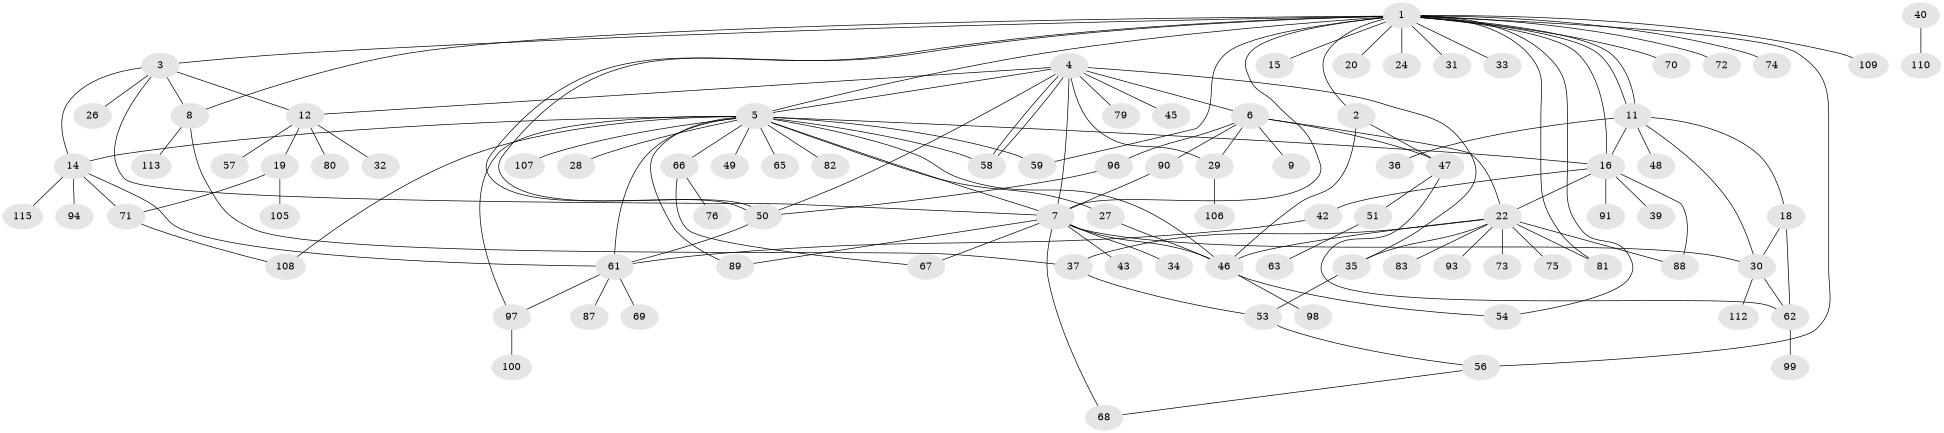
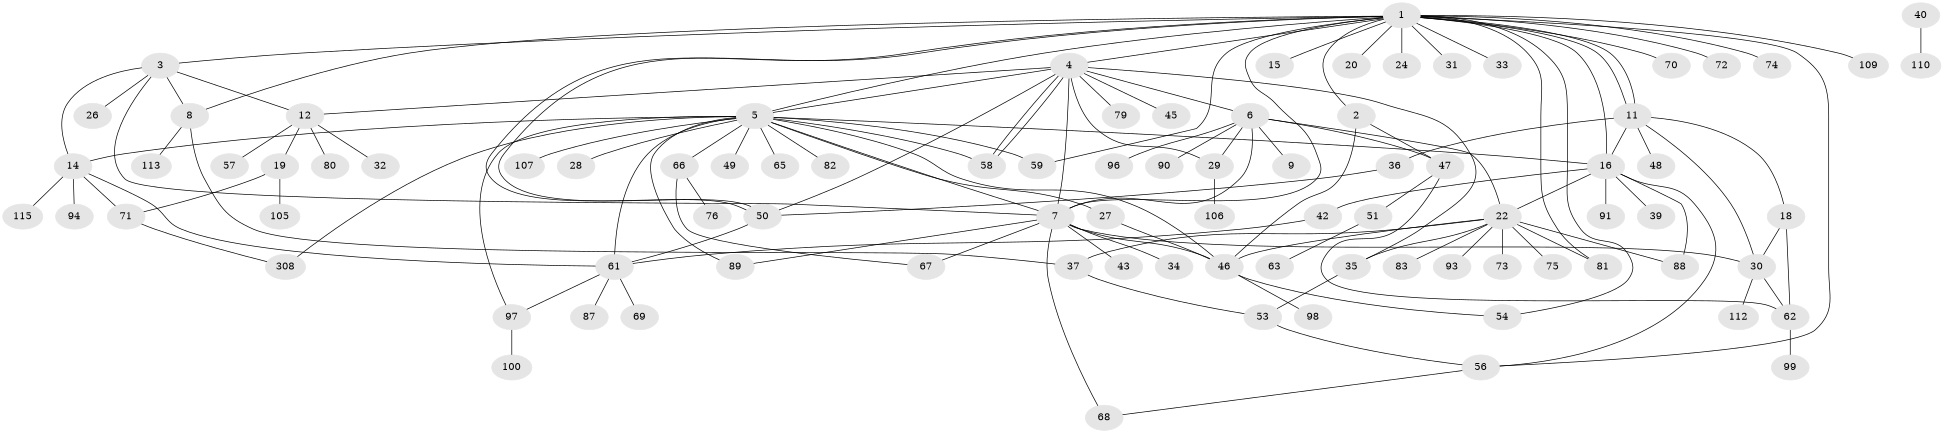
  graph {
    node [color=gray90 style=filled]
    1 [super="+17"]
    2
    3 [super="+64"]
    4 [super="+10"]
    5 [super="+41"]
    7 [super="+13"]
    8 [super="+101"]
    11 [super="+86"]
    15
    16 [super="+25"]
    20
    24
    31
    33
    50
    54
    56 [super="+60"]
    59
    70
    72
    74
    81
    109
    46 [super="+103"]
    47 [super="+55"]
    12 [super="+21"]
    14 [super="+23"]
    26
    6
    29 [super="+104"]
    35 [super="+38"]
    45
    58
    79
    27
    28
    49 [super="+85"]
    61 [super="+92"]
    65
    66 [super="+114"]
    82
    89
    97 [super="+111"]
    107
-   108
+   108 [label=308]
    30 [super="+78"]
    34
    43
    67
    68 [super="+77"]
    37
    113
    18 [super="+84"]
    36
    48
    22 [super="+95"]
    39
    42
    88
    91
    98
    62 [super="+102"]
    51
    19
    32
    57
    80
    71
    94
    115
    9 [super="+52"]
    90
    96
    106
    53
    69
    87
    76
    100
    73
    75
    83
    93
    112
    105
    99
    40 [super="+44"]
    110
    63
    1 -- 2
    1 -- 3
+   1 -- 4
    1 -- 5
    1 -- 7
    1 -- 8
    1 -- 11
    1 -- 11
    1 -- 15
    1 -- 16
    1 -- 20
    1 -- 24
    1 -- 31
    1 -- 33
    1 -- 50 [weight=2]
    1 -- 50
    1 -- 54
    1 -- 56
    1 -- 59
    1 -- 70
    1 -- 72
    1 -- 74
    1 -- 81
    1 -- 109
    2 -- 46
    2 -- 47
    3 -- 7
    3 -- 8
    3 -- 12
    3 -- 14
    3 -- 26
    4 -- 5
    4 -- 7
    4 -- 50
    4 -- 12
    4 -- 6
    4 -- 29
    4 -- 35
    4 -- 45
    4 -- 58
    4 -- 58
    4 -- 79
    5 -- 7
    5 -- 16
    5 -- 59
    5 -- 46
    5 -- 14
    5 -- 58
    5 -- 27
    5 -- 28
    5 -- 49 [weight=2]
    5 -- 61
    5 -- 65
    5 -- 66
    5 -- 82
    5 -- 89
    5 -- 97
    5 -- 107
    5 -- 108
    7 -- 46
    7 -- 89
    7 -- 30
    7 -- 34
    7 -- 43
    7 -- 67
    7 -- 68
    8 -- 37
    8 -- 113
    11 -- 16
    11 -- 30
    11 -- 18
    11 -- 36
    11 -- 48
+   16 -- 56
    16 -- 22 [weight=2]
    16 -- 39
    16 -- 42
    16 -- 88
    16 -- 91
    50 -- 61
    56 -- 68
    46 -- 54
    46 -- 98
    47 -- 62
    47 -- 51
    12 -- 19
    12 -- 32
    12 -- 57
    12 -- 80
    14 -- 61
    14 -- 71
    14 -- 94
    14 -- 115
-   90 -- 7
+   6 -- 7
    6 -- 47
    6 -- 29
    6 -- 22
    6 -- 9
    6 -- 90
    6 -- 96
    29 -- 106
    35 -- 53
    27 -- 46
    61 -- 97
    61 -- 69
    61 -- 87
    66 -- 67
    66 -- 76
    97 -- 100
    30 -- 62
    30 -- 112
    37 -- 53
    18 -- 30
    18 -- 62
-   96 -- 50
+   36 -- 50
    22 -- 81
    22 -- 46
    22 -- 35
    22 -- 37
    22 -- 88
    22 -- 73
    22 -- 75
    22 -- 83
    22 -- 93
    42 -- 61
    62 -- 99
    51 -- 63
    19 -- 71
    19 -- 105
    71 -- 108
    53 -- 56
    40 -- 110
  }
